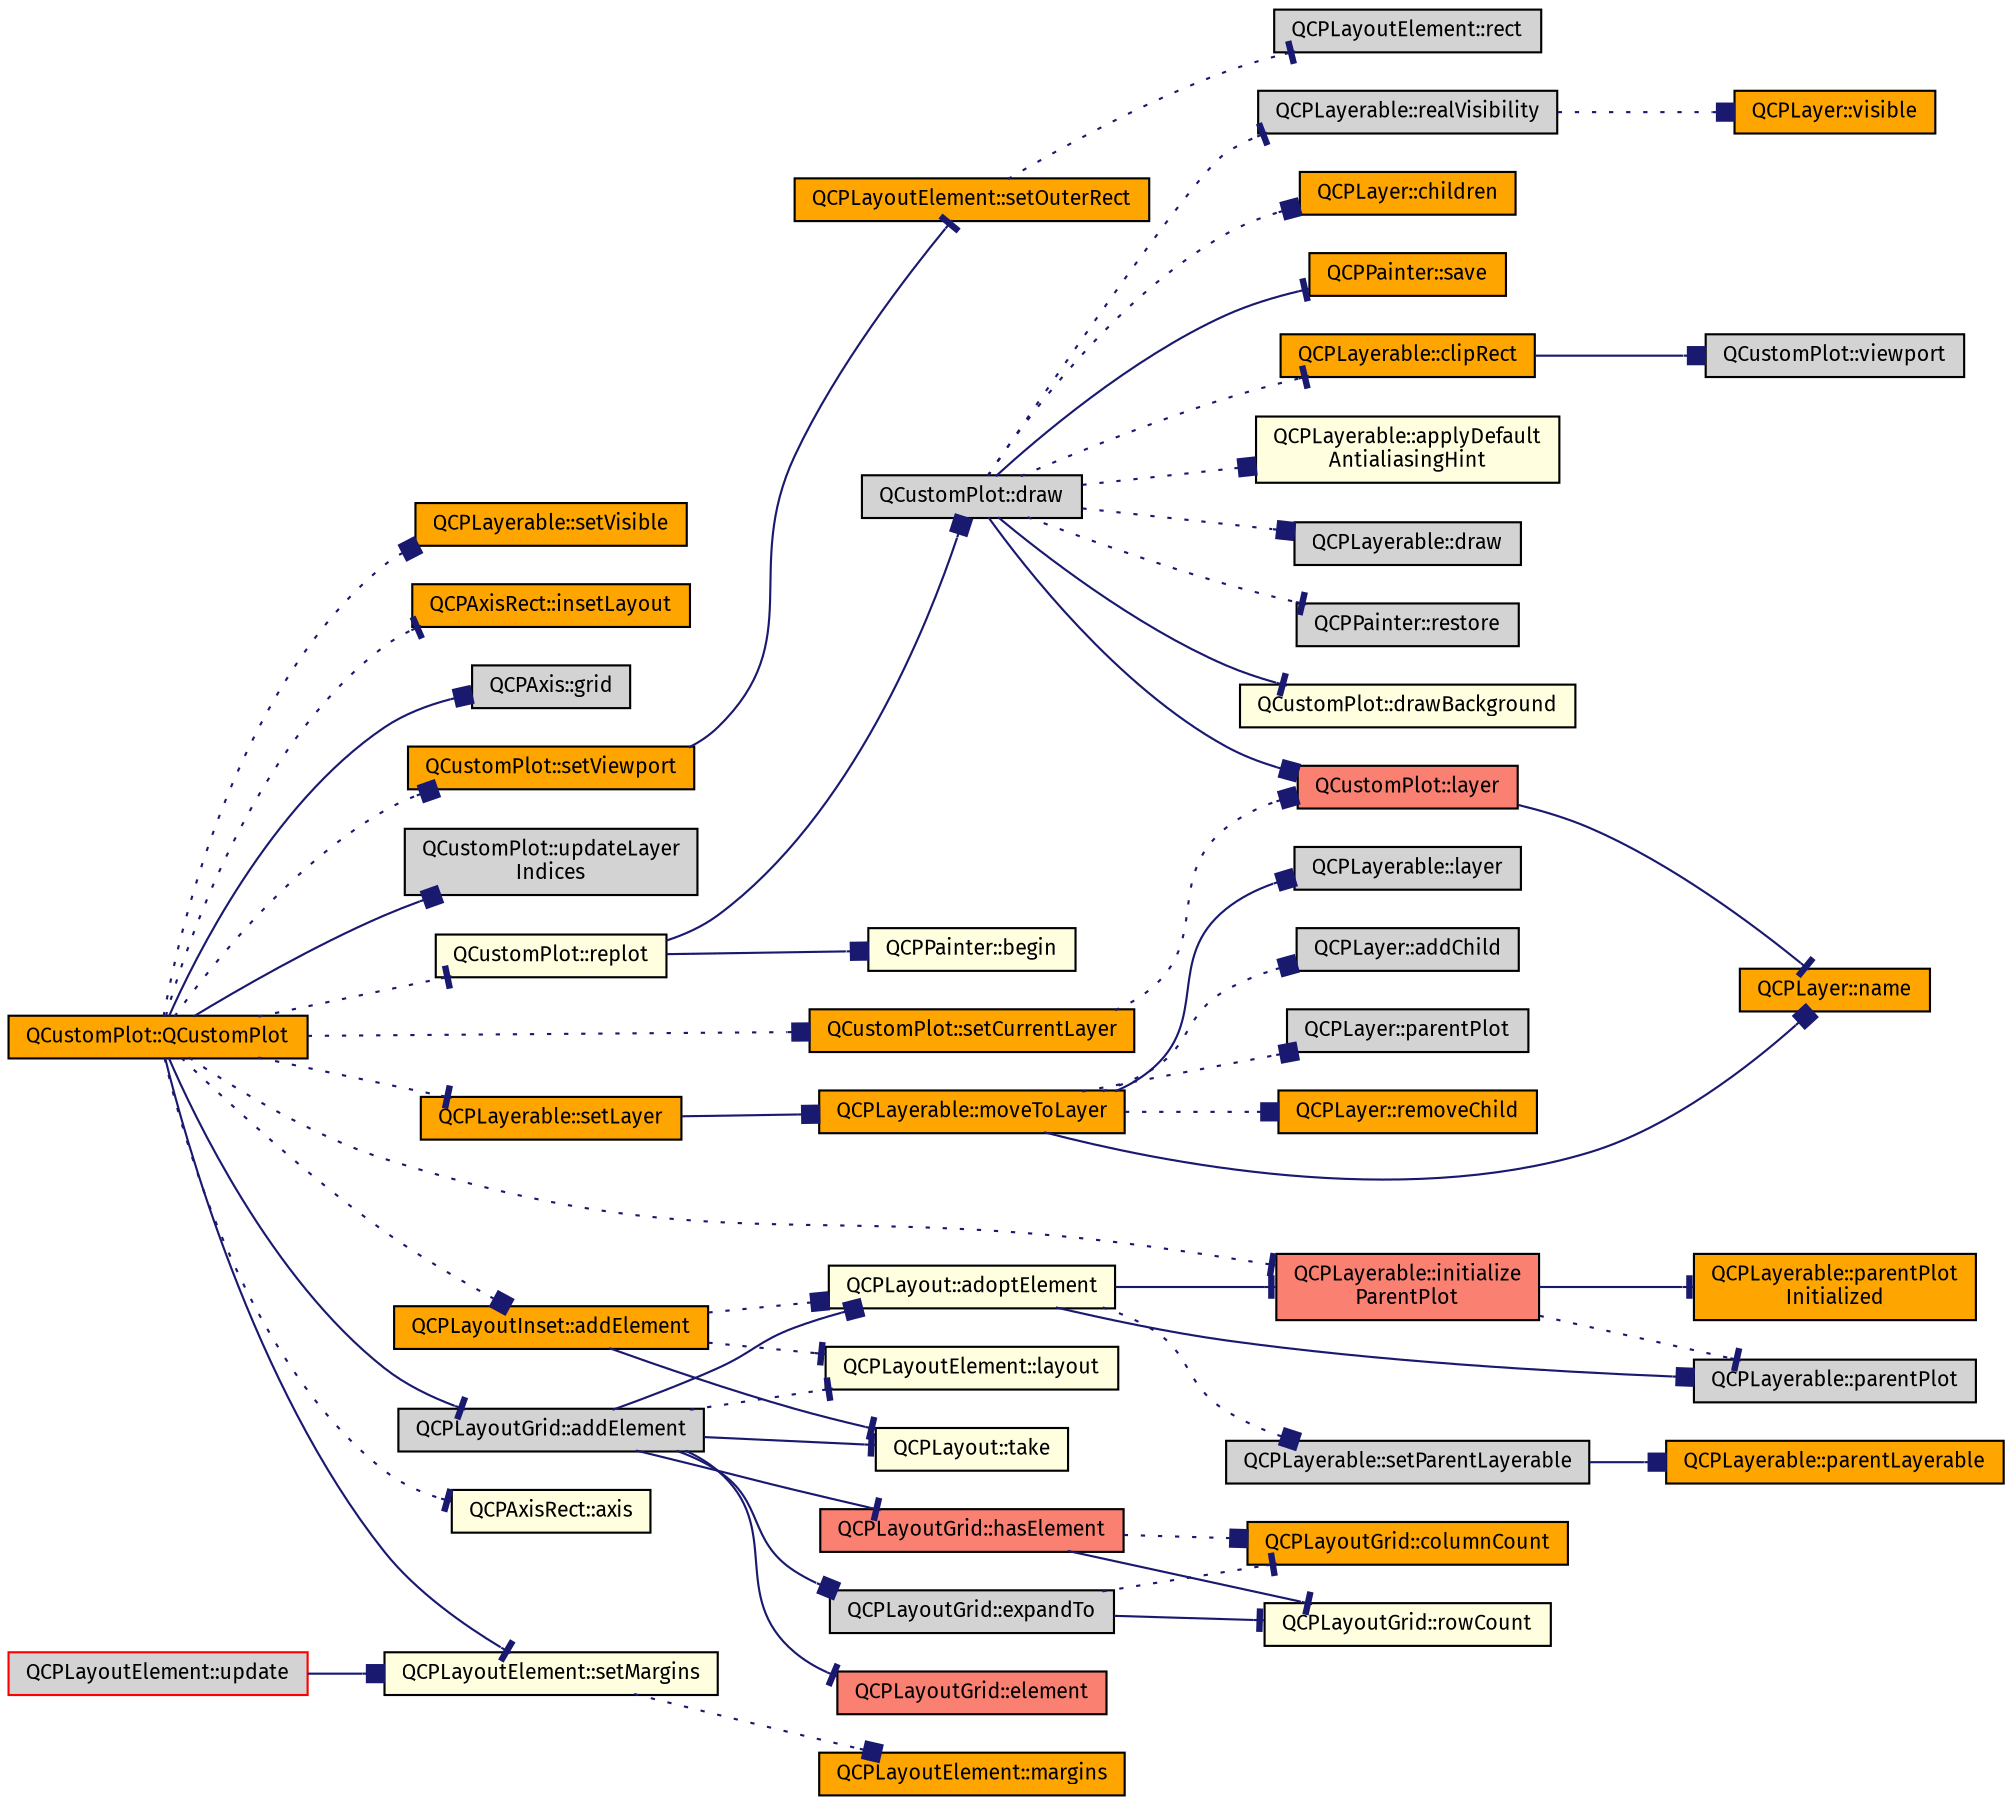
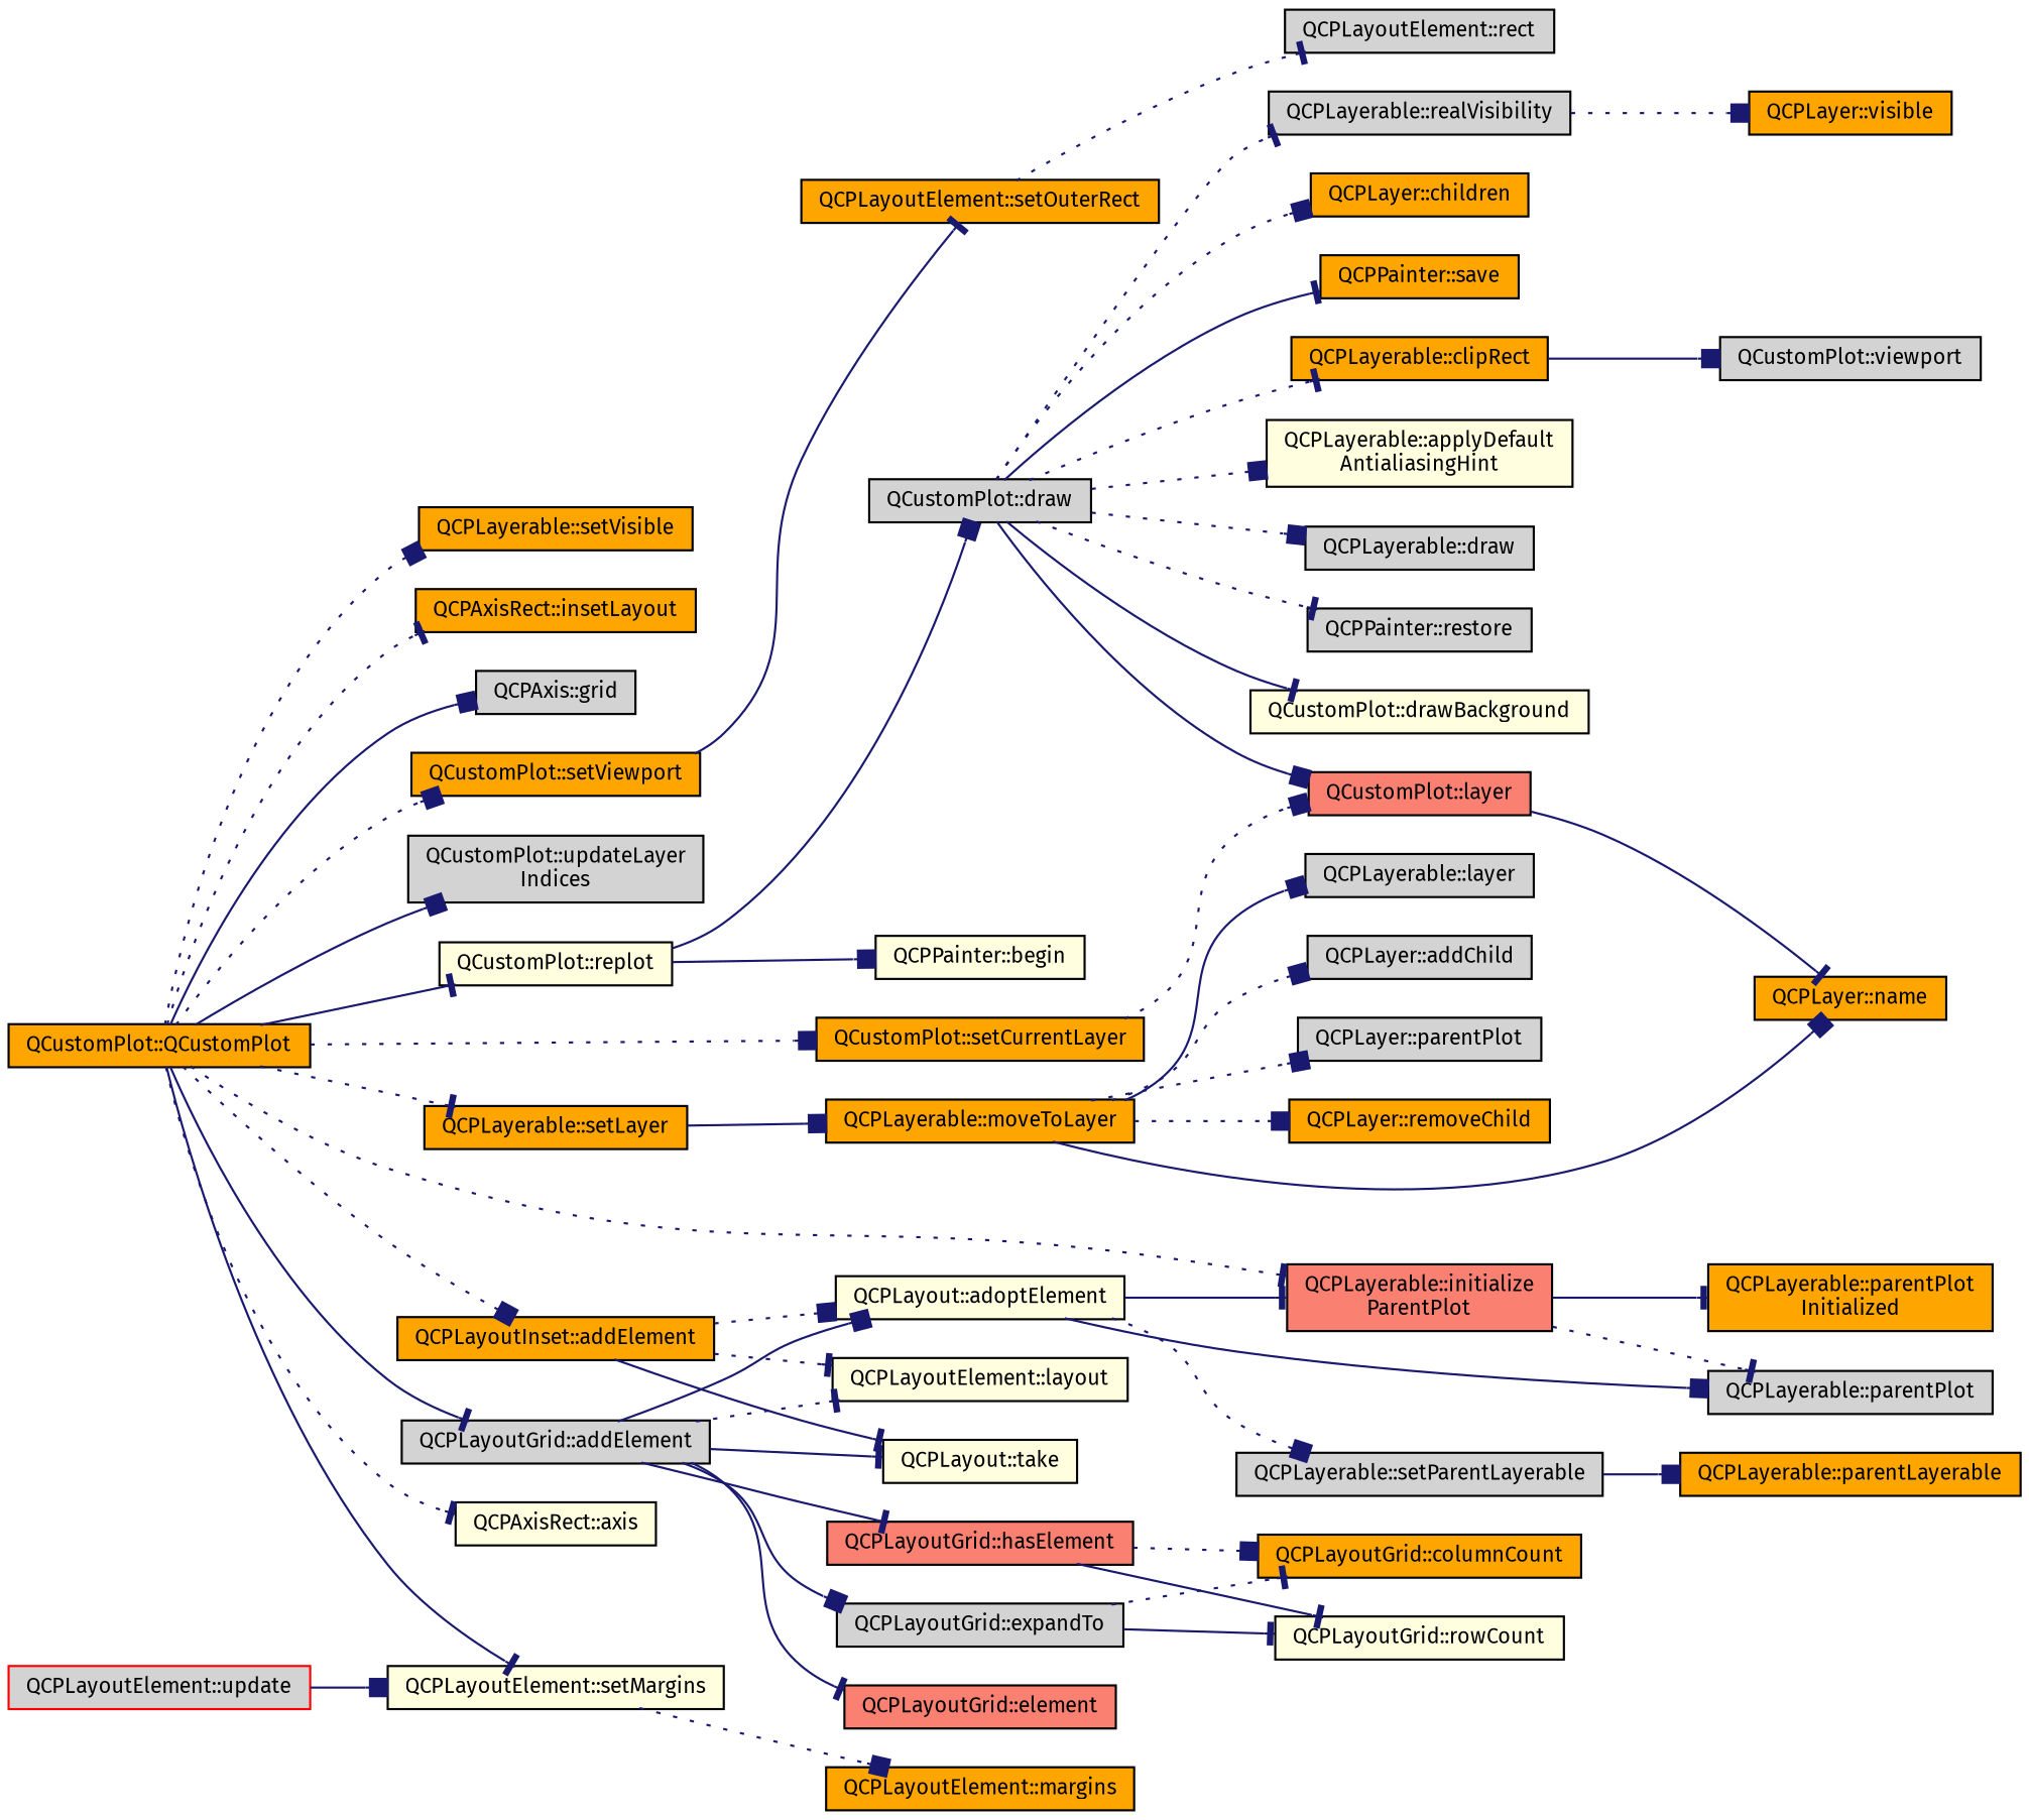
  digraph {
    fontname="Fira Sans"
    rankdir=LR
    node [color=black fillcolor=orange fontname="Fira Sans" fontsize=10 shape=record style=filled]
    edge [arrowhead=box color=midnightblue fontname="Fira Sans" fontsize=10 labelfontname=Helvetica labelfontsize=10 style=solid]
    n1 [fontcolor=black height=0.2 label="QCustomPlot::QCustomPlot" width=0.4]
    n2 [fillcolor=lightgrey height=0.2 label="QCustomPlot::updateLayer\lIndices" width=0.4]
    n3 [height=0.2 label="QCustomPlot::setCurrentLayer" width=0.4]
    n4 [fillcolor=salmon height=0.2 label="QCPLayerable::initialize\lParentPlot" width=0.4]
    n5 [height=0.2 label="QCPLayerable::setLayer" width=0.4]
    n6 [fillcolor=lightgrey height=0.2 label="QCPLayoutGrid::addElement" width=0.4]
    n7 [fillcolor=lightyellow height=0.2 label="QCPAxisRect::axis" width=0.4]
    n8 [height=0.2 label="QCPLayerable::setVisible" width=0.4]
    n9 [height=0.2 label="QCPAxisRect::insetLayout" width=0.4]
    n10 [height=0.2 label="QCPLayoutInset::addElement" width=0.4]
    n11 [fillcolor=lightyellow height=0.2 label="QCPLayoutElement::setMargins" width=0.4]
    n12 [fillcolor=lightgrey height=0.2 label="QCPAxis::grid" width=0.4]
    n13 [height=0.2 label="QCustomPlot::setViewport" width=0.4]
    n14 [fillcolor=lightyellow height=0.2 label="QCustomPlot::replot" width=0.4]
    n15 [fillcolor=salmon height=0.2 label="QCustomPlot::layer" width=0.4]
    n16 [fillcolor=lightgrey height=0.2 label="QCPLayerable::parentPlot" width=0.4]
    n17 [height=0.2 label="QCPLayerable::parentPlot\lInitialized" width=0.4]
    n18 [height=0.2 label="QCPLayerable::moveToLayer" width=0.4]
    n19 [fillcolor=salmon height=0.2 label="QCPLayoutGrid::hasElement" width=0.4]
    n20 [fillcolor=lightyellow height=0.2 label="QCPLayoutElement::layout" width=0.4]
    n21 [fillcolor=lightyellow height=0.2 label="QCPLayout::take" width=0.4]
    n22 [fillcolor=lightgrey height=0.2 label="QCPLayoutGrid::expandTo" width=0.4]
    n23 [fillcolor=salmon height=0.2 label="QCPLayoutGrid::element" width=0.4]
    n24 [fillcolor=lightyellow height=0.2 label="QCPLayout::adoptElement" width=0.4]
    n25 [height=0.2 label="QCPLayoutElement::margins" width=0.4]
    n26 [height=0.2 label="QCPLayoutElement::setOuterRect" width=0.4]
    n27 [fillcolor=lightyellow height=0.2 label="QCPPainter::begin" width=0.4]
    n28 [fillcolor=lightgrey height=0.2 label="QCustomPlot::draw" width=0.4]
    n29 [height=0.2 label="QCPLayer::name" width=0.4]
    n30 [fillcolor=lightgrey height=0.2 label="QCPLayer::parentPlot" width=0.4]
    n31 [height=0.2 label="QCPLayer::removeChild" width=0.4]
    n32 [fillcolor=lightgrey height=0.2 label="QCPLayerable::layer" width=0.4]
    n33 [fillcolor=lightgrey height=0.2 label="QCPLayer::addChild" width=0.4]
    n34 [fillcolor=lightyellow height=0.2 label="QCPLayoutGrid::rowCount" width=0.4]
    n35 [height=0.2 label="QCPLayoutGrid::columnCount" width=0.4]
    n36 [fillcolor=lightgrey height=0.2 label="QCPLayerable::setParentLayerable" width=0.4]
    n37 [height=0.2 label="QCPLayerable::parentLayerable" width=0.4]
    n38 [fillcolor=lightgrey height=0.2 label="QCPLayoutElement::rect" width=0.4]
    n39 [fillcolor=lightyellow height=0.2 label="QCustomPlot::drawBackground" width=0.4]
    n40 [height=0.2 label="QCPLayer::children" width=0.4]
    n41 [fillcolor=lightgrey height=0.2 label="QCPLayerable::realVisibility" width=0.4]
    n42 [height=0.2 label="QCPPainter::save" width=0.4]
    n43 [height=0.2 label="QCPLayerable::clipRect" width=0.4]
    n44 [fillcolor=lightyellow height=0.2 label="QCPLayerable::applyDefault\lAntialiasingHint" width=0.4]
    n45 [fillcolor=lightgrey height=0.2 label="QCPLayerable::draw" width=0.4]
    n46 [fillcolor=lightgrey height=0.2 label="QCPPainter::restore" width=0.4]
    n47 [height=0.2 label="QCPLayer::visible" width=0.4]
    n48 [fillcolor=lightgrey height=0.2 label="QCustomPlot::viewport" width=0.4]
    n49 [color=red fillcolor=lightgrey height=0.2 label="QCPLayoutElement::update" width=0.4]
    n1 -> n2
    n1 -> n3 [style=dotted]
    n1 -> n4 [arrowhead=tee style=dotted]
    n1 -> n5 [arrowhead=tee style=dotted]
    n1 -> n6 [arrowhead=tee]
    n1 -> n7 [arrowhead=tee style=dotted]
    n1 -> n8 [style=dotted]
    n1 -> n9 [arrowhead=tee style=dotted]
    n1 -> n10 [style=dotted]
    n1 -> n11 [arrowhead=tee]
    n1 -> n12
    n1 -> n13 [style=dotted]
-   n1 -> n14 [arrowhead=tee style=dotted]
+   n1 -> n14 [arrowhead=tee]
    n3 -> n15 [style=dotted]
    n4 -> n16 [arrowhead=tee style=dotted]
    n4 -> n17 [arrowhead=tee]
    n5 -> n18
    n6 -> n19 [arrowhead=tee]
    n6 -> n20 [arrowhead=tee style=dotted]
    n6 -> n21 [arrowhead=tee]
    n6 -> n22
    n6 -> n23 [arrowhead=tee]
    n6 -> n24
    n10 -> n20 [arrowhead=tee style=dotted]
    n10 -> n21 [arrowhead=tee]
    n10 -> n24 [style=dotted]
    n11 -> n25 [style=dotted]
    n13 -> n26 [arrowhead=tee]
    n14 -> n27
    n14 -> n28
    n15 -> n29 [arrowhead=tee]
    n18 -> n29
    n18 -> n30 [style=dotted]
    n18 -> n31 [style=dotted]
    n18 -> n32
    n18 -> n33 [style=dotted]
    n19 -> n34 [arrowhead=tee]
    n19 -> n35 [style=dotted]
    n22 -> n34 [arrowhead=tee]
    n22 -> n35 [arrowhead=tee style=dotted]
    n24 -> n4 [arrowhead=tee]
    n24 -> n16
    n24 -> n36 [style=dotted]
    n26 -> n38 [arrowhead=tee style=dotted]
    n28 -> n15
    n28 -> n39 [arrowhead=tee]
    n28 -> n40 [style=dotted]
    n28 -> n41 [arrowhead=tee style=dotted]
    n28 -> n42 [arrowhead=tee]
    n28 -> n43 [arrowhead=tee style=dotted]
    n28 -> n44 [style=dotted]
    n28 -> n45 [style=dotted]
    n28 -> n46 [arrowhead=tee style=dotted]
    n36 -> n37
    n41 -> n47 [style=dotted]
    n43 -> n48
    n49 -> n11
  }
